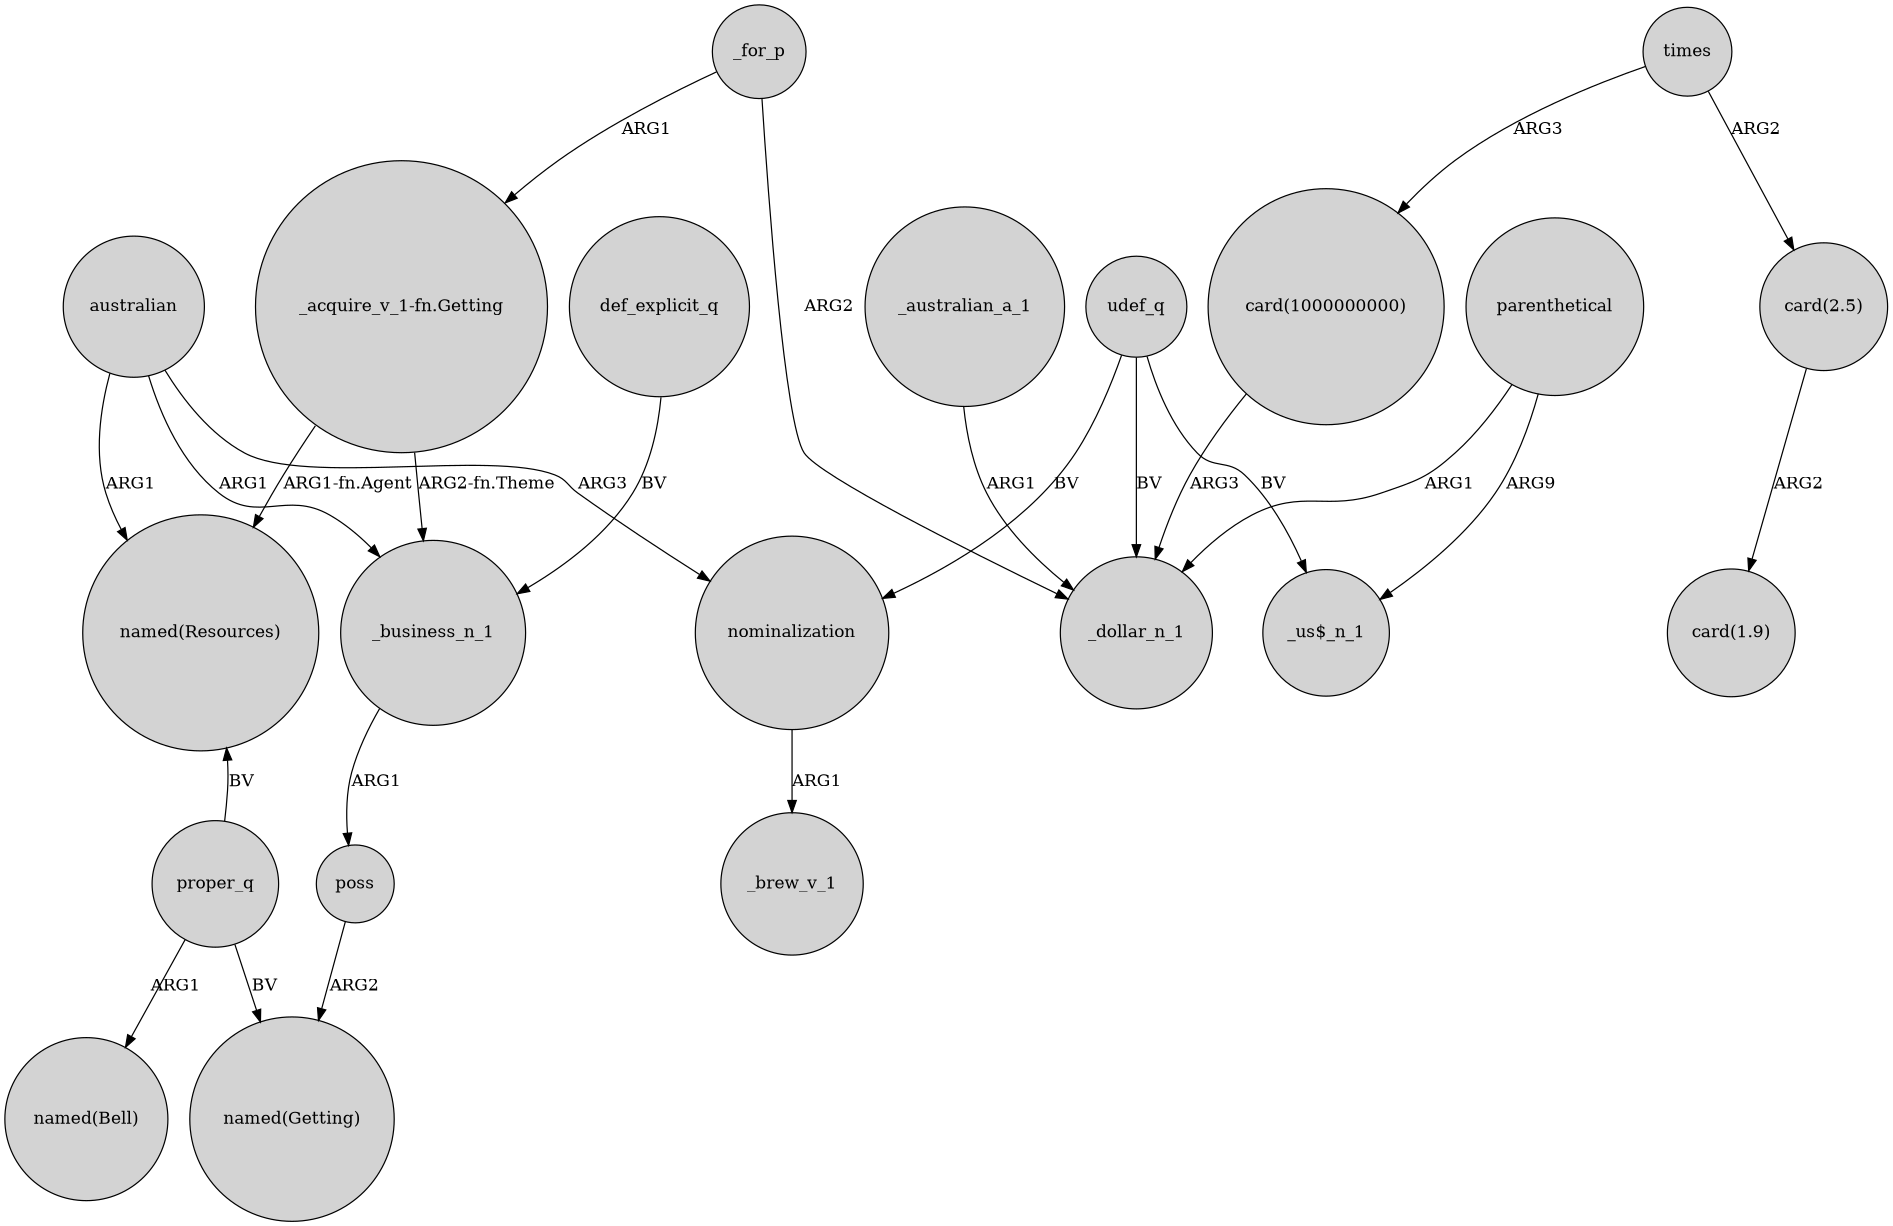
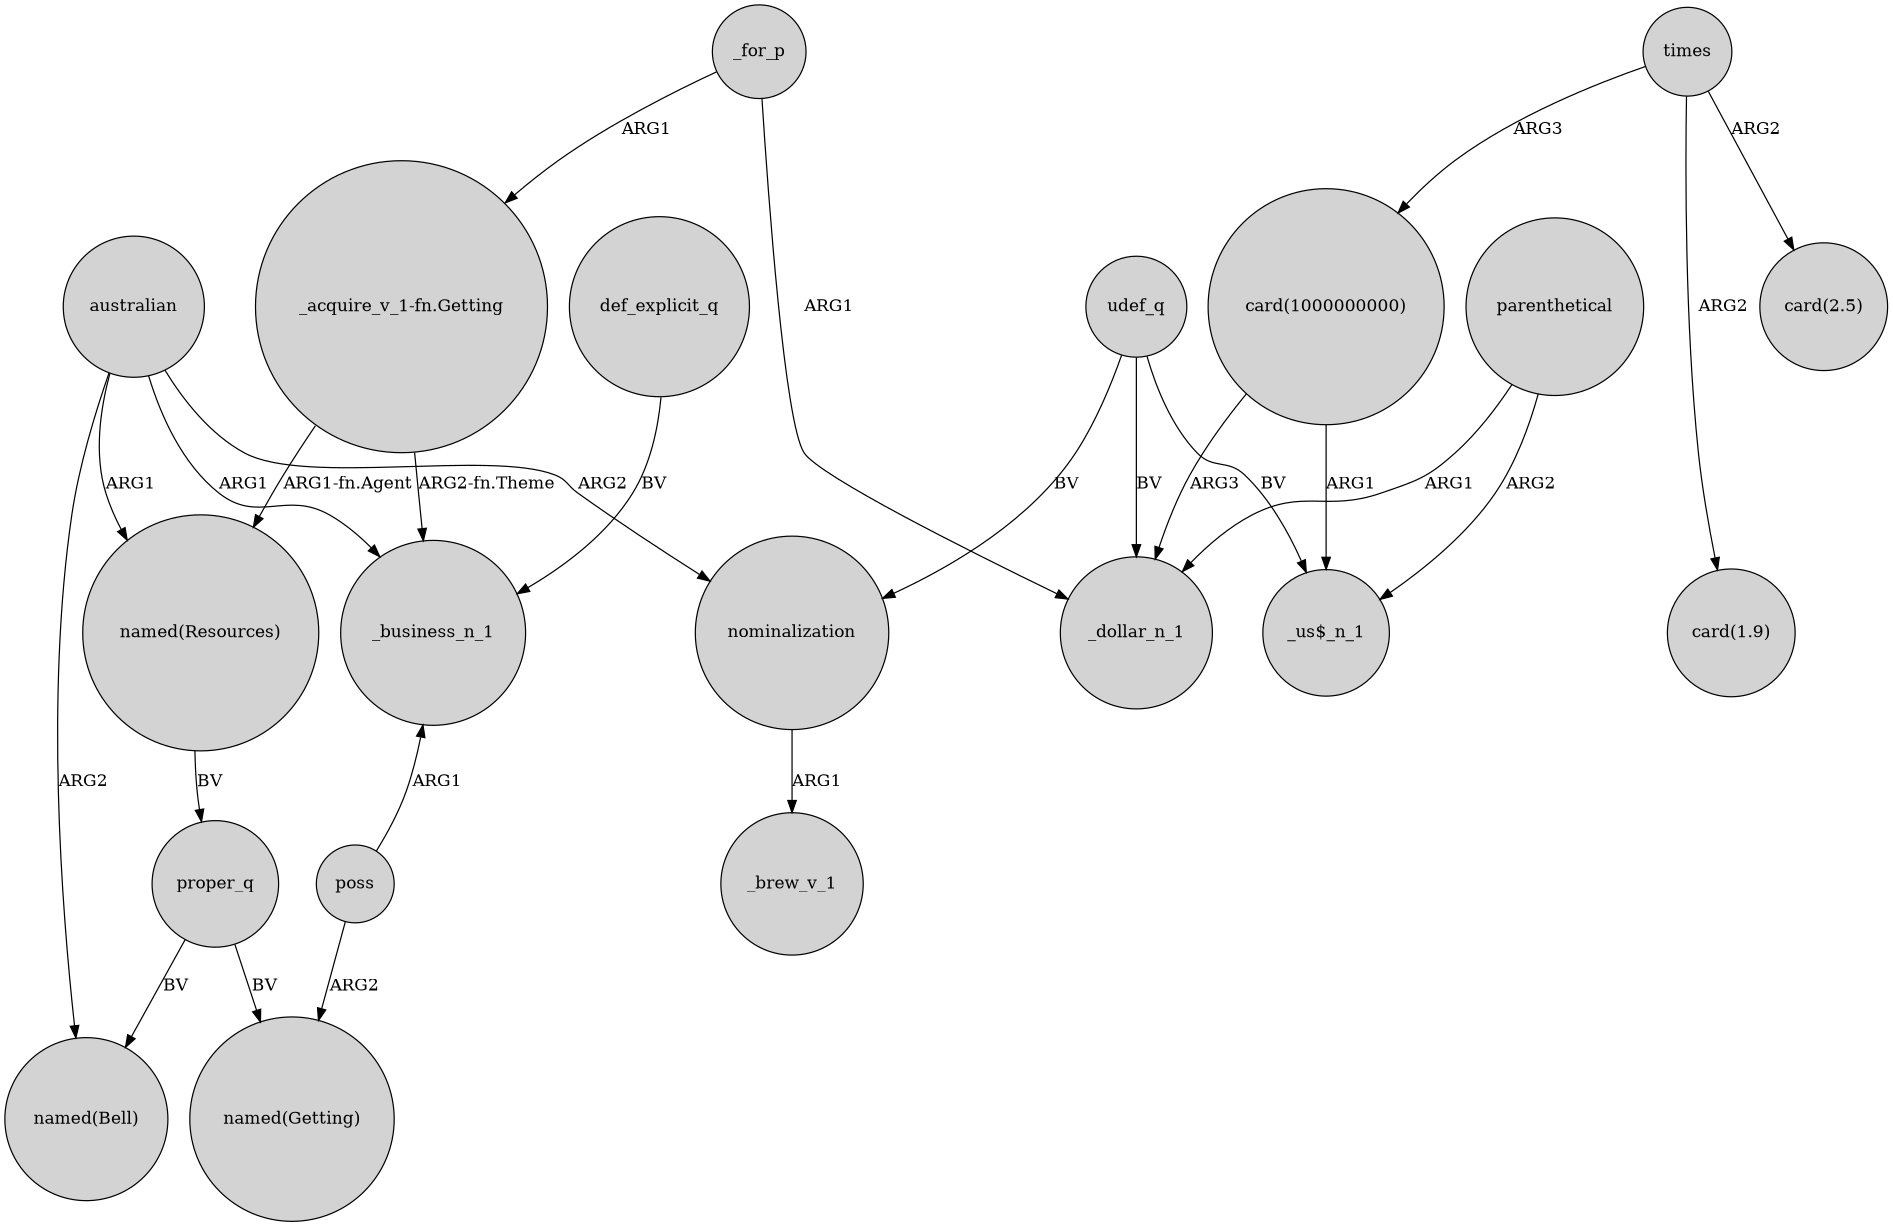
  digraph {
    node [shape=circle style=filled]
    n1 [label=australian]
    "named(Resources)"
    _business_n_1
    nominalization
    "named(Bell)"
    _brew_v_1
    parenthetical
    _dollar_n_1
    "_us$_n_1"
    proper_q
    n11 [label="named(Getting)"]
    poss
    _for_p
    "_acquire_v_1-fn.Getting"
    udef_q
-   _australian_a_1
    times
    "card(1000000000)"
    "card(1.9)"
    "card(2.5)"
    def_explicit_q
    n1 -> "named(Resources)" [label=ARG1]
    n1 -> _business_n_1 [label=ARG1]
-   n1 -> nominalization [label=ARG3]
+   n1 -> nominalization [label=ARG2]
+   n1 -> "named(Bell)" [label=ARG2]
    nominalization -> _brew_v_1 [label=ARG1]
    parenthetical -> _dollar_n_1 [label=ARG1]
-   parenthetical -> "_us$_n_1" [label=ARG9]
-   proper_q -> "named(Resources)" [label=BV]
-   proper_q -> "named(Bell)" [label=ARG1]
+   parenthetical -> "_us$_n_1" [label=ARG2]
+   "named(Resources)" -> proper_q [label=BV]
+   proper_q -> "named(Bell)" [label=BV]
    proper_q -> n11 [label=BV]
-   _business_n_1 -> poss [label=ARG1]
+   poss -> _business_n_1 [label=ARG1]
    poss -> n11 [label=ARG2]
-   _for_p -> _dollar_n_1 [label=ARG2]
+   _for_p -> _dollar_n_1 [label=ARG1]
    _for_p -> "_acquire_v_1-fn.Getting" [label=ARG1]
    "_acquire_v_1-fn.Getting" -> "named(Resources)" [label="ARG1-fn.Agent"]
    "_acquire_v_1-fn.Getting" -> _business_n_1 [label="ARG2-fn.Theme"]
    udef_q -> nominalization [label=BV]
    udef_q -> _dollar_n_1 [label=BV]
    udef_q -> "_us$_n_1" [label=BV]
-   _australian_a_1 -> _dollar_n_1 [label=ARG1]
    times -> "card(1000000000)" [label=ARG3]
-   "card(2.5)" -> "card(1.9)" [label=ARG2]
+   times -> "card(1.9)" [label=ARG2]
    times -> "card(2.5)" [label=ARG2]
    "card(1000000000)" -> _dollar_n_1 [label=ARG3]
+   "card(1000000000)" -> "_us$_n_1" [label=ARG1]
    def_explicit_q -> _business_n_1 [label=BV]
  }
